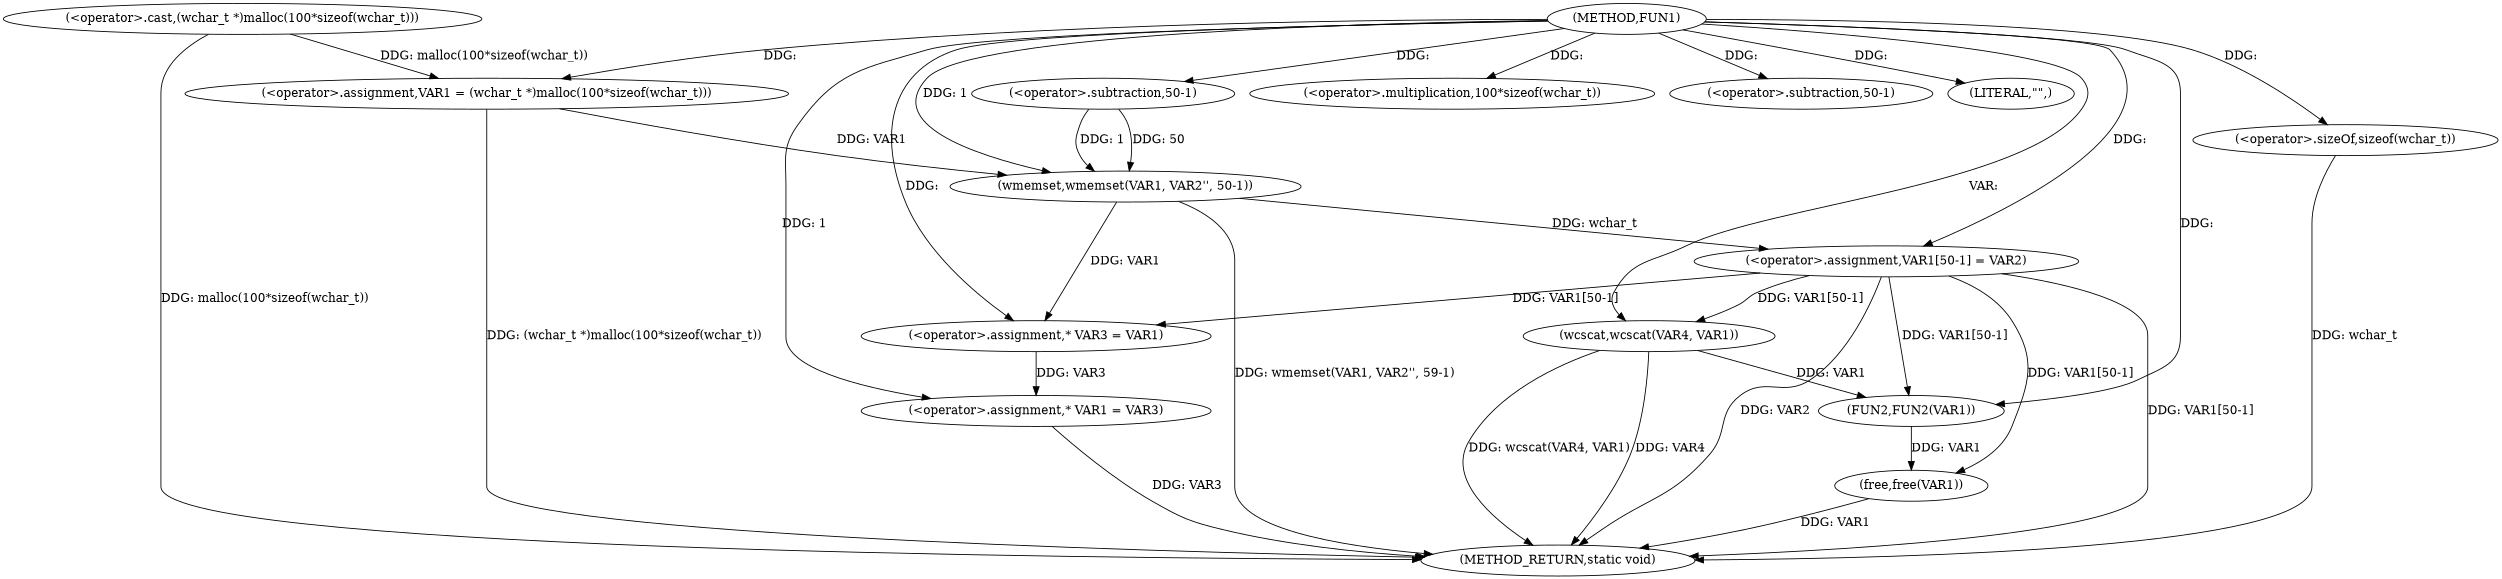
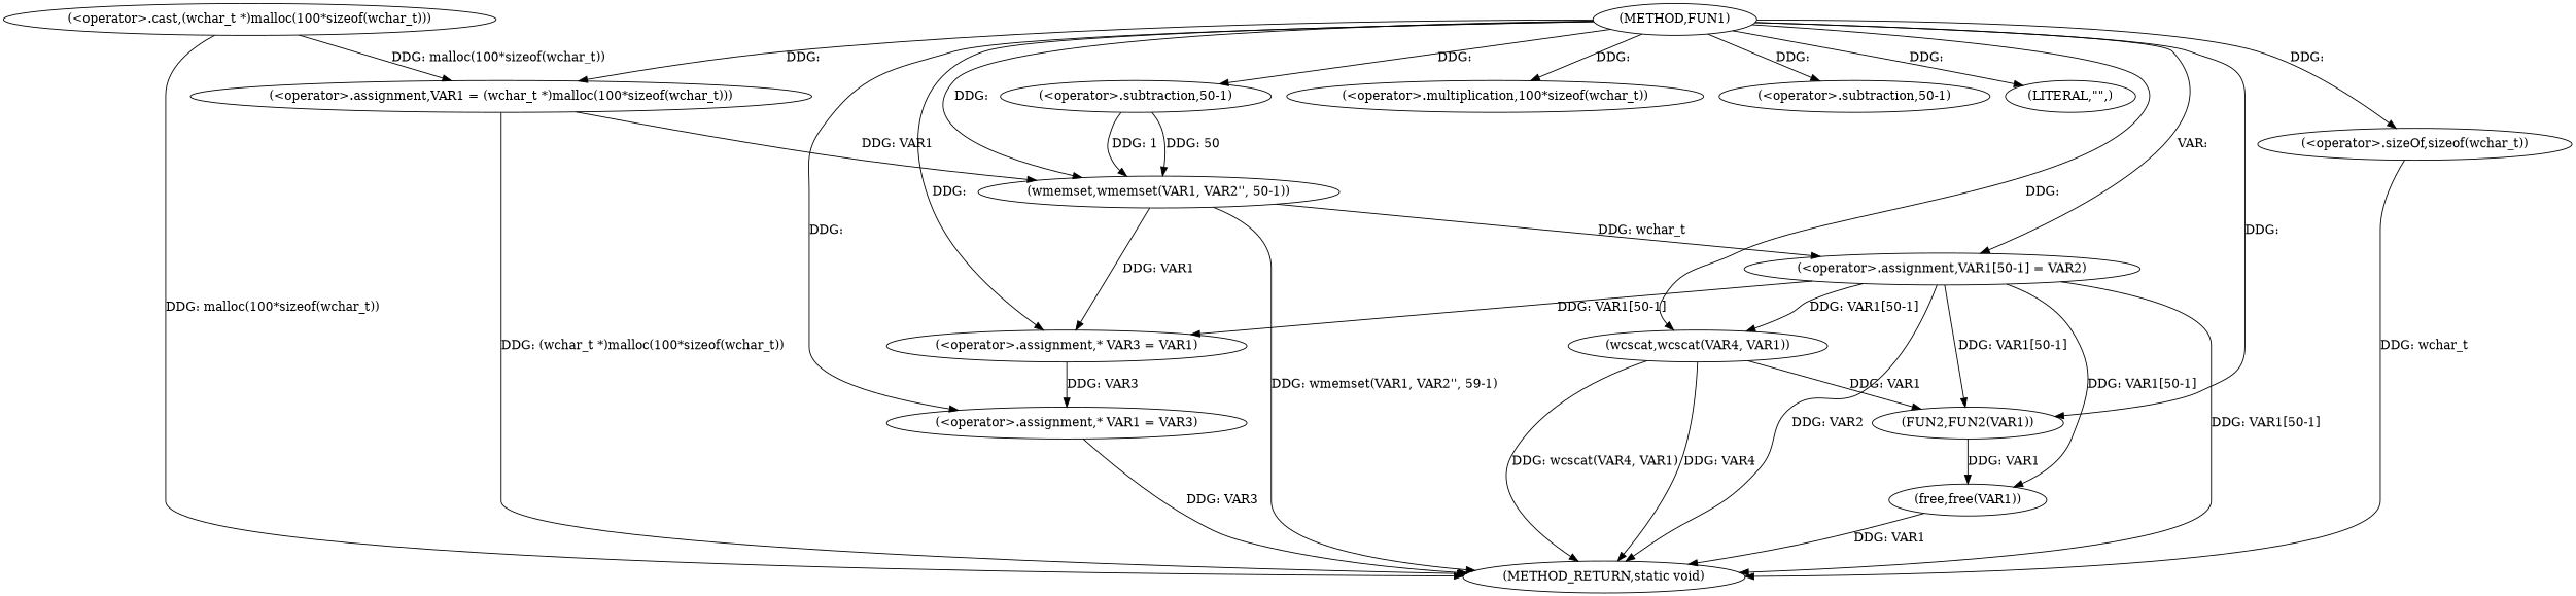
  digraph {
    n1 [label="(METHOD,FUN1)"]
    n2 [label="(<operator>.assignment,VAR1 = (wchar_t *)malloc(100*sizeof(wchar_t)))"]
    n3 [label="(<operator>.multiplication,100*sizeof(wchar_t))"]
    n4 [label="(<operator>.sizeOf,sizeof(wchar_t))"]
    n5 [label="(wmemset,wmemset(VAR1, VAR2'', 50-1))"]
    n6 [label="(<operator>.subtraction,50-1)"]
    n7 [label="(<operator>.assignment,VAR1[50-1] = VAR2)"]
    n8 [label="(<operator>.subtraction,50-1)"]
    n9 [label="(<operator>.assignment,* VAR3 = VAR1)"]
    n10 [label="(<operator>.assignment,* VAR1 = VAR3)"]
    n11 [label="(LITERAL,\"\",)"]
    n12 [label="(wcscat,wcscat(VAR4, VAR1))"]
    n13 [label="(FUN2,FUN2(VAR1))"]
    n14 [label="(METHOD_RETURN,static void)"]
    n15 [label="(free,free(VAR1))"]
    n16 [label="(<operator>.cast,(wchar_t *)malloc(100*sizeof(wchar_t)))"]
    n1 -> n2 [label="DDG: "]
    n1 -> n3 [label="DDG: "]
    n1 -> n4 [label="DDG: "]
-   n1 -> n5 [label="DDG: 1"]
+   n1 -> n5 [label="DDG: "]
    n1 -> n6 [label="DDG: "]
-   n1 -> n7 [label="DDG: "]
+   n1 -> n7 [label="VAR: "]
    n1 -> n8 [label="DDG: "]
    n1 -> n9 [label="DDG: "]
-   n1 -> n10 [label="DDG: 1"]
+   n1 -> n10 [label="DDG: "]
    n1 -> n11 [label="DDG: "]
-   n1 -> n12 [label="VAR: "]
+   n1 -> n12 [label="DDG: "]
    n1 -> n13 [label="DDG: "]
    n2 -> n5 [label="DDG: VAR1"]
    n2 -> n14 [label="DDG: (wchar_t *)malloc(100*sizeof(wchar_t))"]
    n4 -> n14 [label="DDG: wchar_t"]
    n5 -> n7 [label="DDG: wchar_t"]
    n5 -> n9 [label="DDG: VAR1"]
    n5 -> n14 [label="DDG: wmemset(VAR1, VAR2'', 59-1)"]
    n6 -> n5 [label="DDG: 50"]
    n6 -> n5 [label="DDG: 1"]
    n7 -> n9 [label="DDG: VAR1[50-1]"]
    n7 -> n12 [label="DDG: VAR1[50-1]"]
    n7 -> n13 [label="DDG: VAR1[50-1]"]
    n7 -> n14 [label="DDG: VAR1[50-1]"]
    n7 -> n14 [label="DDG: VAR2"]
    n7 -> n15 [label="DDG: VAR1[50-1]"]
    n9 -> n10 [label="DDG: VAR3"]
    n10 -> n14 [label="DDG: VAR3"]
    n12 -> n13 [label="DDG: VAR1"]
    n12 -> n14 [label="DDG: wcscat(VAR4, VAR1)"]
    n12 -> n14 [label="DDG: VAR4"]
    n13 -> n15 [label="DDG: VAR1"]
    n15 -> n14 [label="DDG: VAR1"]
    n16 -> n2 [label="DDG: malloc(100*sizeof(wchar_t))"]
    n16 -> n14 [label="DDG: malloc(100*sizeof(wchar_t))"]
  }
